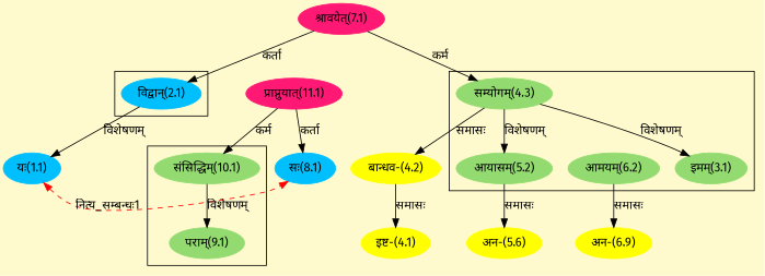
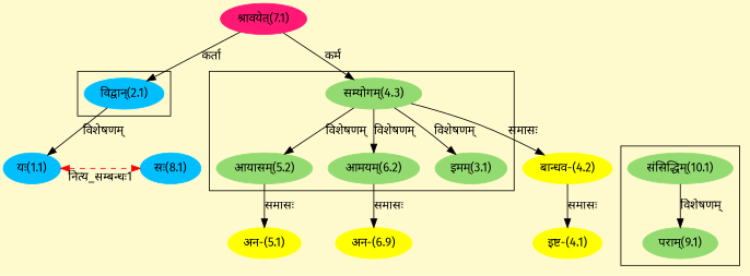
  digraph {
    bgcolor=lemonchiffon1
    compound=true
    fontname="Fira Sans"
    rankdir=BT
    node [color="#93DB70" fontname="Fira Sans" style=filled]
    edge [dir=back fontname="Fira Sans"]
    n1 [color="#00BFFF" label="यः(1.1)"]
    n2 [color="#00BFFF" label="सः(8.1)"]
    n3 [color="#00BFFF" label="विद्वान्(2.1)"]
    n4 [label="इमम्(3.1)"]
    n5 [label="सम्योगम्(4.3)"]
    n6 [label="आयासम्(5.2)"]
    n7 [label="आमयम्(6.2)"]
    n8 [label="पराम्(9.1)"]
    n9 [label="संसिद्धिम्(10.1)"]
-   n10 [color="#FF1975" label="प्राप्नुयात्(11.1)"]
    n11 [color="#FF1975" label="श्रावयेत्(7.1)"]
    n12 [color="#FFFF00" label="इष्ट-(4.1)"]
    n13 [color="#FFFF00" label="बान्धव-(4.2)"]
-   n14 [color="#FFFF00" label="अन-(5.6)"]
+   n14 [color="#FFFF00" label="अन-(5.1)"]
    n15 [color="#FFFF00" label="अन-(6.9)"]
    subgraph sub_1 {
      rank=same
      n1
      n2
    }
    subgraph cluster_2 {
      n3
    }
    subgraph cluster_3 {
      n4
      n5
      n6
      n7
    }
    subgraph cluster_4 {
      n8
      n9
    }
    n1 -> n2 [color=red dir=both label="नित्य_सम्बन्धः1" style=dashed]
    n1 -> n3 [label="विशेषणम्"]
-   n2 -> n10 [label="कर्ता"]
    n3 -> n11 [label="कर्ता"]
    n4 -> n5 [label="विशेषणम्"]
    n5 -> n11 [label="कर्म"]
    n6 -> n5 [label="विशेषणम्"]
+   n7 -> n5 [label="विशेषणम्"]
    n8 -> n9 [label="विशेषणम्"]
-   n9 -> n10 [label="कर्म"]
    n12 -> n13 [label="समासः"]
    n13 -> n5 [label="समासः"]
    n14 -> n6 [label="समासः"]
    n15 -> n7 [label="समासः"]
  }
